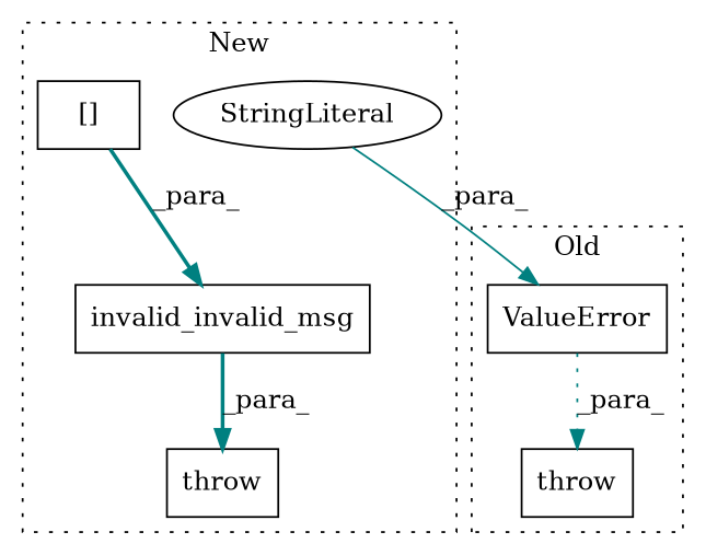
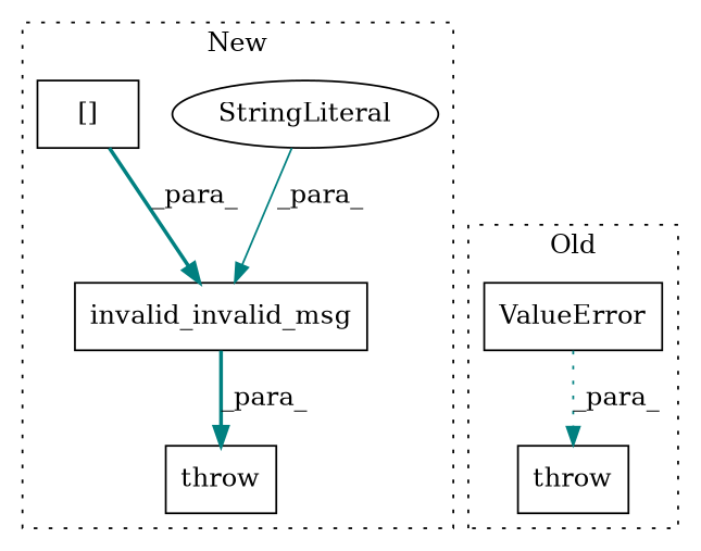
  digraph {
    node [a=32 l=6 shape=box]
    edge [color=teal style=bold]
    n1 [l="11,1" label=ValueError s="3524,3677"]
    n2 [a=53 label=throw s=3518]
    n3 [l="17,1" label=invalid_invalid_msg s="3677,3821"]
    n4 [a=2 l="13,2" label="[]" s="3712,3819"]
    n5 [a=53 label=throw s=3654]
    n6 [a=45 label=StringLiteral s=3694 shape=ellipse]
    subgraph cluster_1 {
      label=Old
      style=dotted
      n1
      n2
    }
    subgraph cluster_2 {
      label=New
      style=dotted
      n3
      n4
      n5
      n6
    }
    n1 -> n2 [label=_para_ style=dotted]
    n3 -> n5 [label=_para_]
    n4 -> n3 [label=_para_]
-   n6 -> n1 [label=_para_ style=solid]
+   n6 -> n3 [label=_para_ style=solid]
  }
